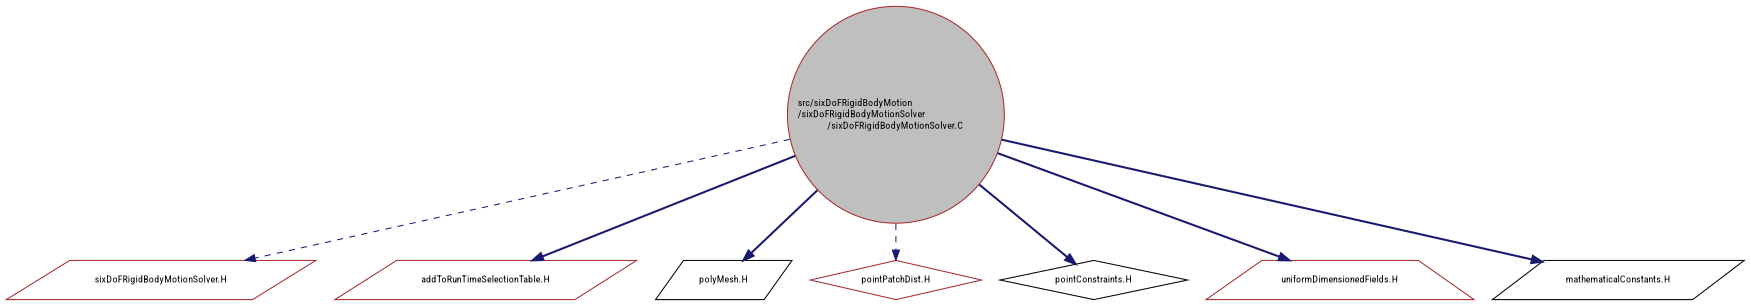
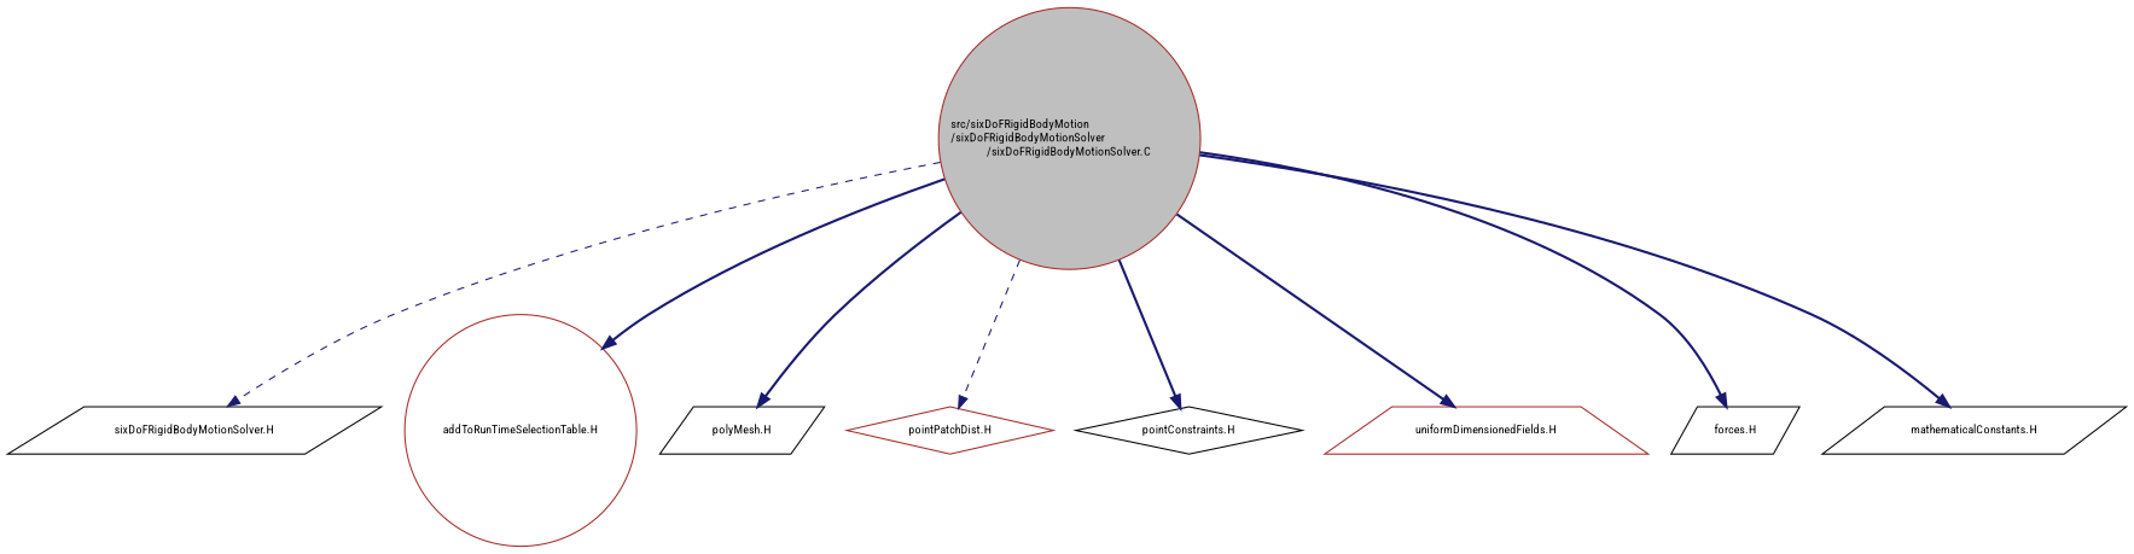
  digraph {
    fontname="Roboto Condensed"
    node [color=brown fontname="Roboto Condensed" fontsize=10 shape=parallelogram]
    edge [color=midnightblue fontname="Roboto Condensed" fontsize=10 labelfontname=Helvetica labelfontsize=10 style=bold]
    n1 [fillcolor=grey75 fontcolor=black height=0.2 label="src/sixDoFRigidBodyMotion\l/sixDoFRigidBodyMotionSolver\l/sixDoFRigidBodyMotionSolver.C" shape=circle style=filled width=0.4]
-   n2 [height=0.2 label="sixDoFRigidBodyMotionSolver.H" width=0.4]
-   n3 [height=0.2 label="addToRunTimeSelectionTable.H" width=0.4]
+   n2 [color=black height=0.2 label="sixDoFRigidBodyMotionSolver.H" width=0.4]
+   n3 [height=0.2 label="addToRunTimeSelectionTable.H" shape=circle width=0.4]
    n4 [color=black height=0.2 label="polyMesh.H" width=0.4]
    n5 [height=0.2 label="pointPatchDist.H" shape=diamond width=0.4]
    n6 [color=black height=0.2 label="pointConstraints.H" shape=diamond width=0.4]
    n7 [height=0.2 label="uniformDimensionedFields.H" shape=trapezium width=0.4]
+   n8 [color=black height=0.2 label="forces.H" width=0.4]
    n9 [color=black height=0.2 label="mathematicalConstants.H" width=0.4]
    n1 -> n2 [style=dashed]
    n1 -> n3
    n1 -> n4
    n1 -> n5 [style=dashed]
    n1 -> n6
    n1 -> n7
+   n1 -> n8
    n1 -> n9
  }
